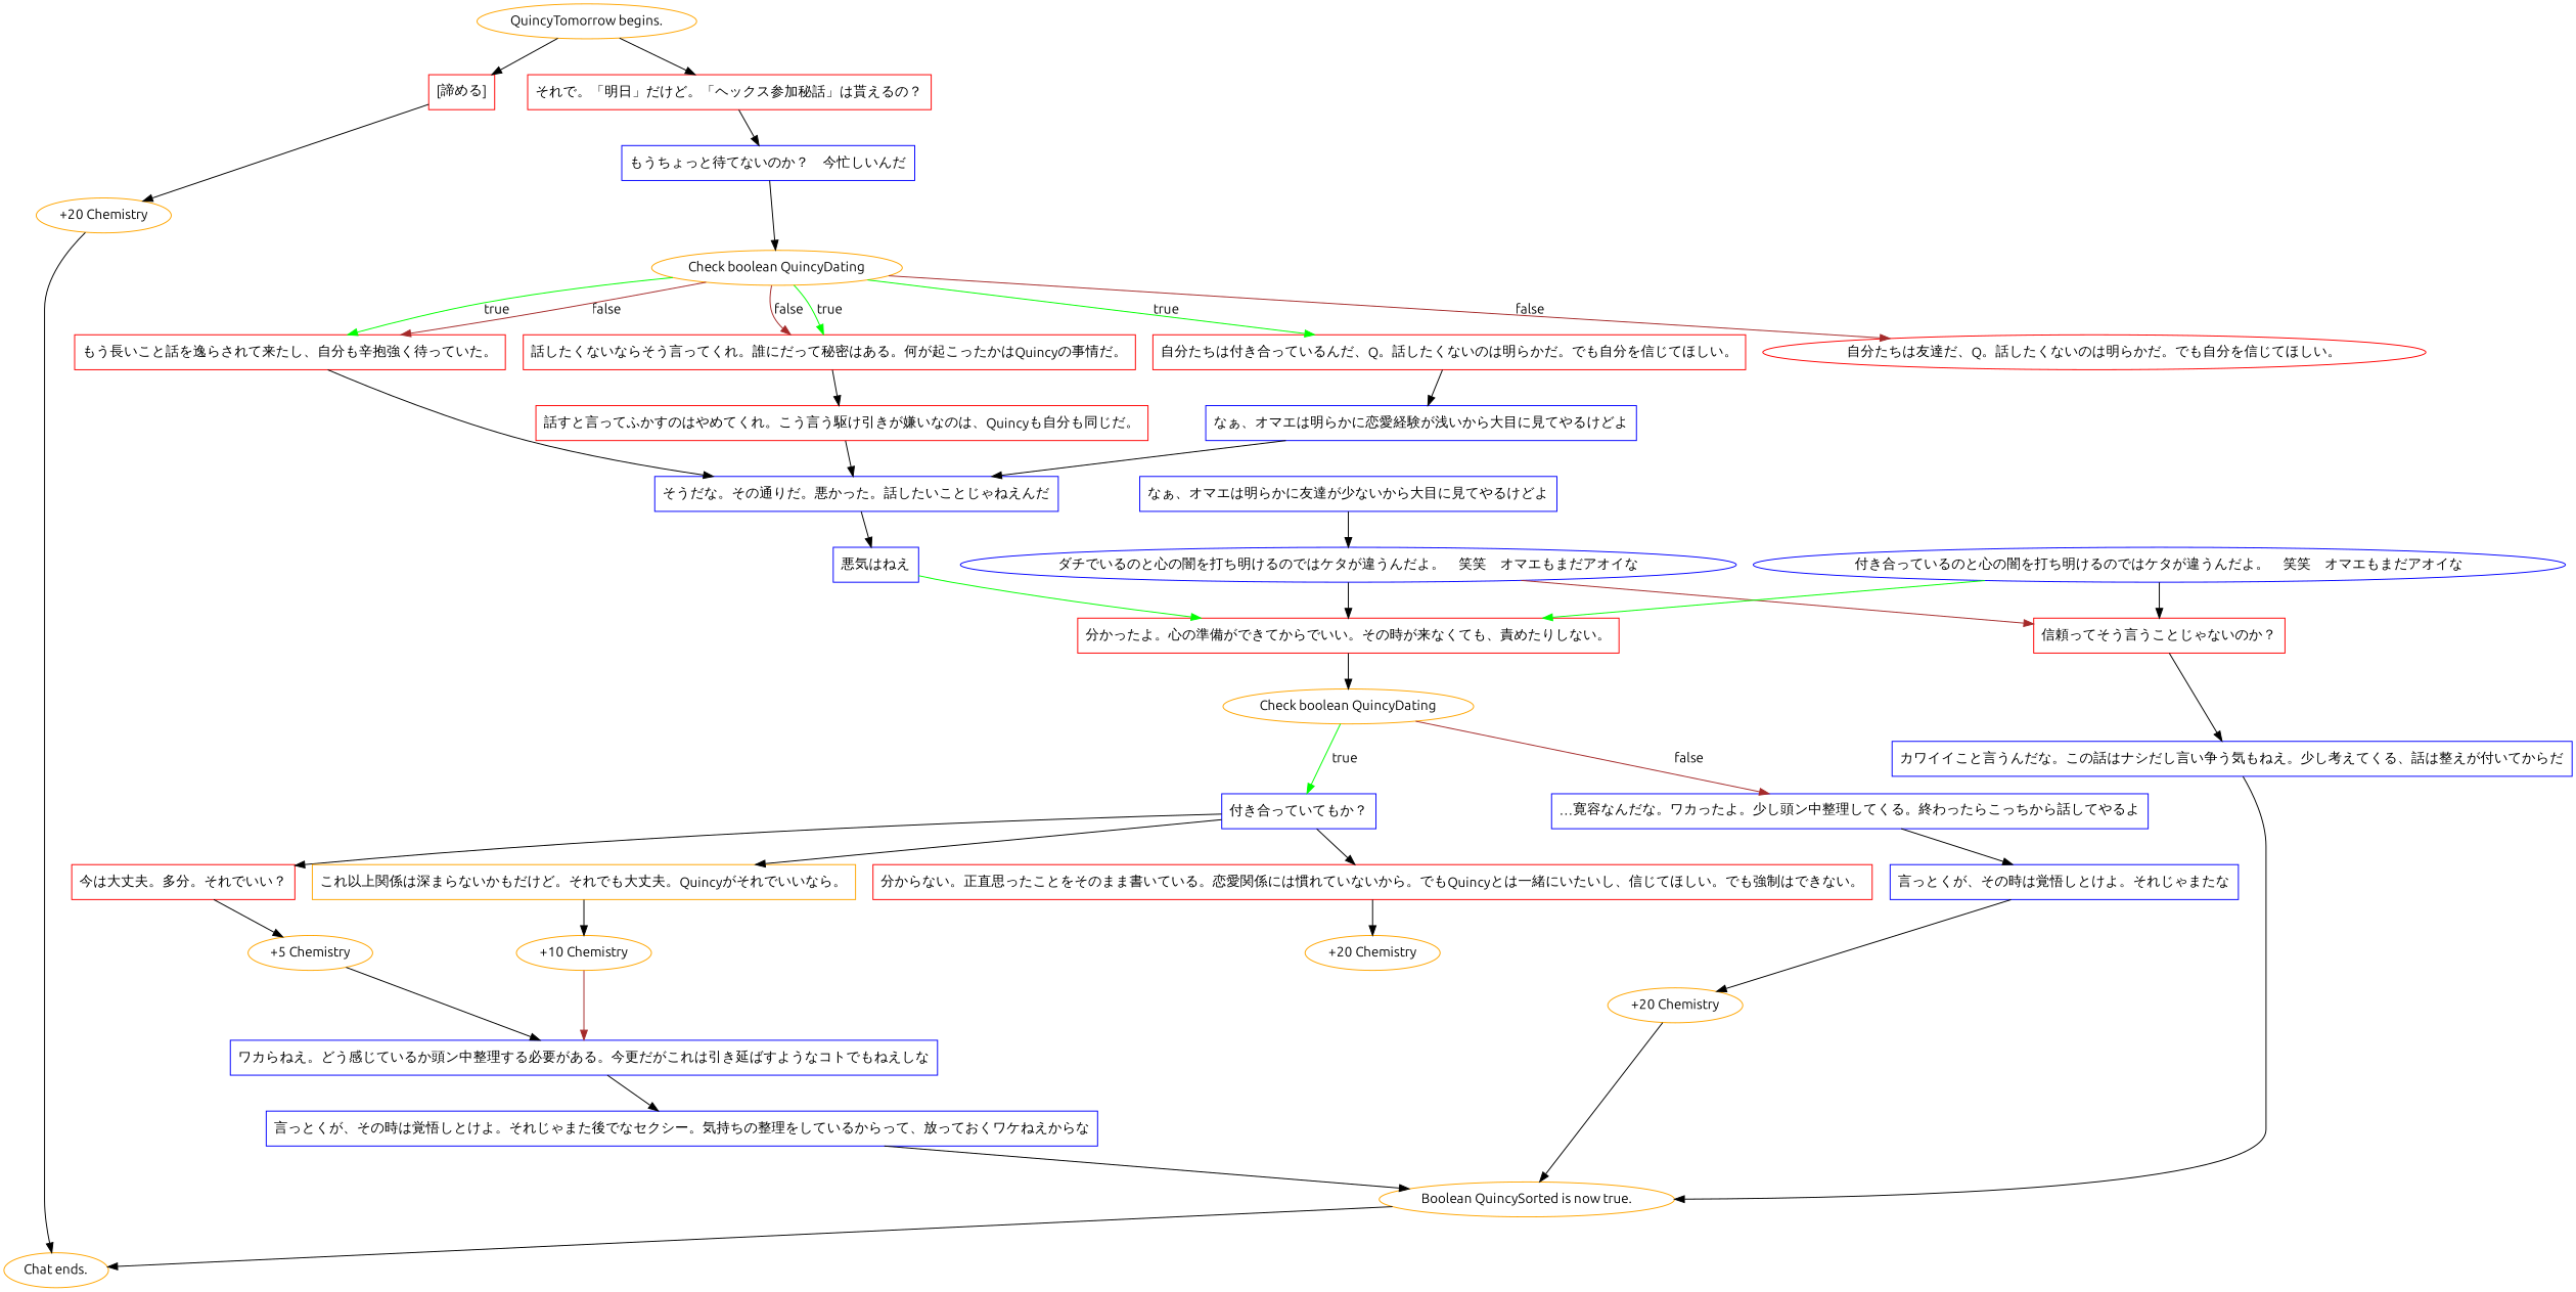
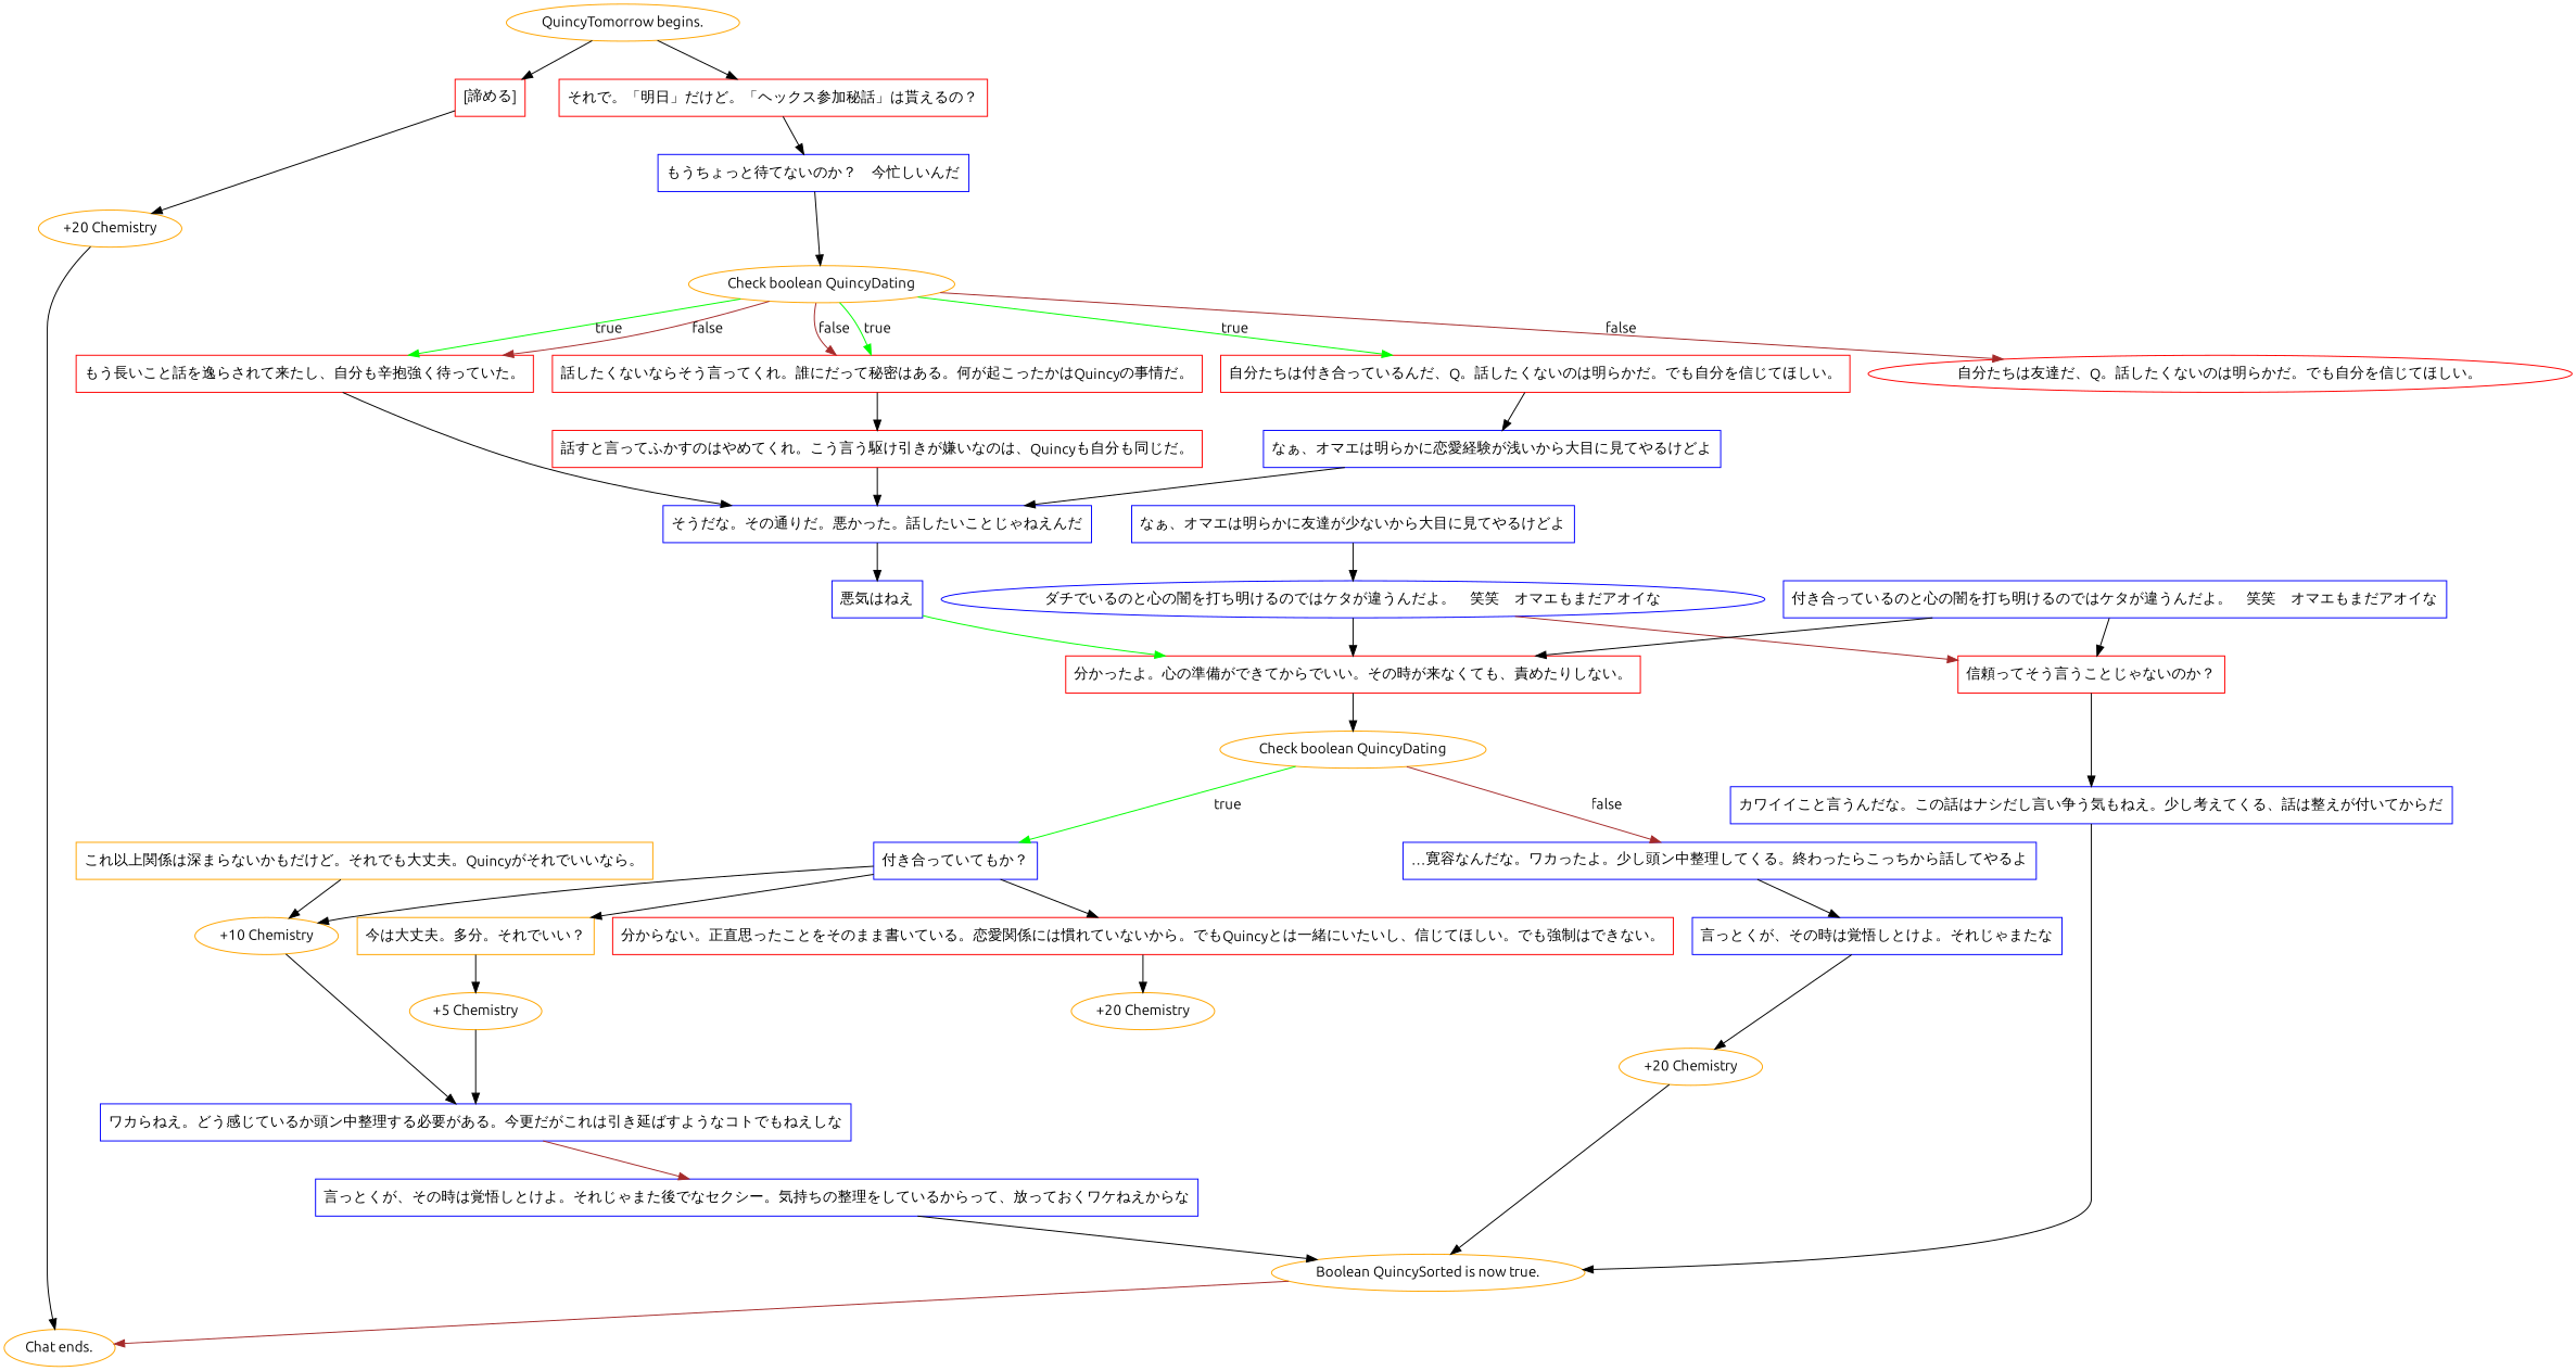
  digraph {
    fontname=Ubuntu
    node [color=blue fontname=Ubuntu shape=box]
    edge [fontname=Ubuntu]
    "QuincyTomorrow begins." [color=orange shape=""]
    n2 [color=red label="それで。「明日」だけど。「ヘックス参加秘話」は貰えるの？"]
    n3 [color=red label="[諦める]"]
    n4 [label="もうちょっと待てないのか？　今忙しいんだ"]
    n5 [color=orange label="+20 Chemistry" shape=""]
    n6 [color=orange label="Check boolean QuincyDating" shape=""]
    "Chat ends." [color=orange shape=""]
    n8 [color=red label="自分たちは付き合っているんだ、Q。話したくないのは明らかだ。でも自分を信じてほしい。"]
    n9 [color=red label="もう長いこと話を逸らされて来たし、自分も辛抱強く待っていた。"]
    n10 [color=red label="話したくないならそう言ってくれ。誰にだって秘密はある。何が起こったかはQuincyの事情だ。"]
    n11 [color=red label="自分たちは友達だ、Q。話したくないのは明らかだ。でも自分を信じてほしい。" shape=ellipse]
    n12 [label="なぁ、オマエは明らかに恋愛経験が浅いから大目に見てやるけどよ"]
    n13 [label="そうだな。その通りだ。悪かった。話したいことじゃねえんだ"]
    n14 [color=red label="話すと言ってふかすのはやめてくれ。こう言う駆け引きが嫌いなのは、Quincyも自分も同じだ。"]
    n15 [label="悪気はねえ"]
    n16 [label="なぁ、オマエは明らかに友達が少ないから大目に見てやるけどよ"]
    n17 [label="ダチでいるのと心の闇を打ち明けるのではケタが違うんだよ。　笑笑　オマエもまだアオイな" shape=ellipse]
-   n18 [label="付き合っているのと心の闇を打ち明けるのではケタが違うんだよ。　笑笑　オマエもまだアオイな" shape=ellipse]
+   n18 [label="付き合っているのと心の闇を打ち明けるのではケタが違うんだよ。　笑笑　オマエもまだアオイな"]
    n19 [color=red label="信頼ってそう言うことじゃないのか？"]
    n20 [color=red label="分かったよ。心の準備ができてからでいい。その時が来なくても、責めたりしない。"]
    n21 [label="カワイイこと言うんだな。この話はナシだし言い争う気もねえ。少し考えてくる、話は整えが付いてからだ"]
    n22 [color=orange label="Check boolean QuincyDating" shape=""]
    n23 [color=orange label="Boolean QuincySorted is now true." shape=""]
    n24 [label="付き合っていてもか？"]
    n25 [label="…寛容なんだな。ワカったよ。少し頭ン中整理してくる。終わったらこっちから話してやるよ"]
-   n26 [color=red label="今は大丈夫。多分。それでいい？"]
+   n26 [color=orange label="今は大丈夫。多分。それでいい？"]
    n27 [color=orange label="これ以上関係は深まらないかもだけど。それでも大丈夫。Quincyがそれでいいなら。"]
    n28 [color=red label="分からない。正直思ったことをそのまま書いている。恋愛関係には慣れていないから。でもQuincyとは一緒にいたいし、信じてほしい。でも強制はできない。"]
    n29 [label="言っとくが、その時は覚悟しとけよ。それじゃまたな"]
    n30 [color=orange label="+5 Chemistry" shape=""]
    n31 [color=orange label="+10 Chemistry" shape=""]
    n32 [color=orange label="+20 Chemistry" shape=""]
    n33 [color=orange label="+20 Chemistry" shape=""]
    n34 [label="ワカらねえ。どう感じているか頭ン中整理する必要がある。今更だがこれは引き延ばすようなコトでもねえしな"]
    n35 [label="言っとくが、その時は覚悟しとけよ。それじゃまた後でなセクシー。気持ちの整理をしているからって、放っておくワケねえからな"]
    "QuincyTomorrow begins." -> n2
    "QuincyTomorrow begins." -> n3
    n2 -> n4
    n3 -> n5
    n4 -> n6
    n5 -> "Chat ends."
    n6 -> n8 [color=green label=true]
    n6 -> n9 [color=green label=true]
    n6 -> n9 [color=brown label=false]
    n6 -> n10 [color=green label=true]
    n6 -> n10 [color=brown label=false]
    n6 -> n11 [color=brown label=false]
    n8 -> n12
    n9 -> n13
    n10 -> n14
    n12 -> n13
    n13 -> n15
    n14 -> n13
    n15 -> n20 [color=green]
    n16 -> n17
    n17 -> n19 [color=brown]
    n17 -> n20
    n18 -> n19
-   n18 -> n20 [color=green]
+   n18 -> n20
    n19 -> n21
    n20 -> n22
    n21 -> n23
    n22 -> n24 [color=green label=true]
    n22 -> n25 [color=brown label=false]
-   n23 -> "Chat ends."
+   n23 -> "Chat ends." [color=brown]
    n24 -> n26
-   n24 -> n27
+   n24 -> n31
    n24 -> n28
    n25 -> n29
    n26 -> n30
    n27 -> n31
    n28 -> n32
    n29 -> n33
    n30 -> n34
-   n31 -> n34 [color=brown]
+   n31 -> n34
    n33 -> n23
-   n34 -> n35
+   n34 -> n35 [color=brown]
    n35 -> n23
  }
